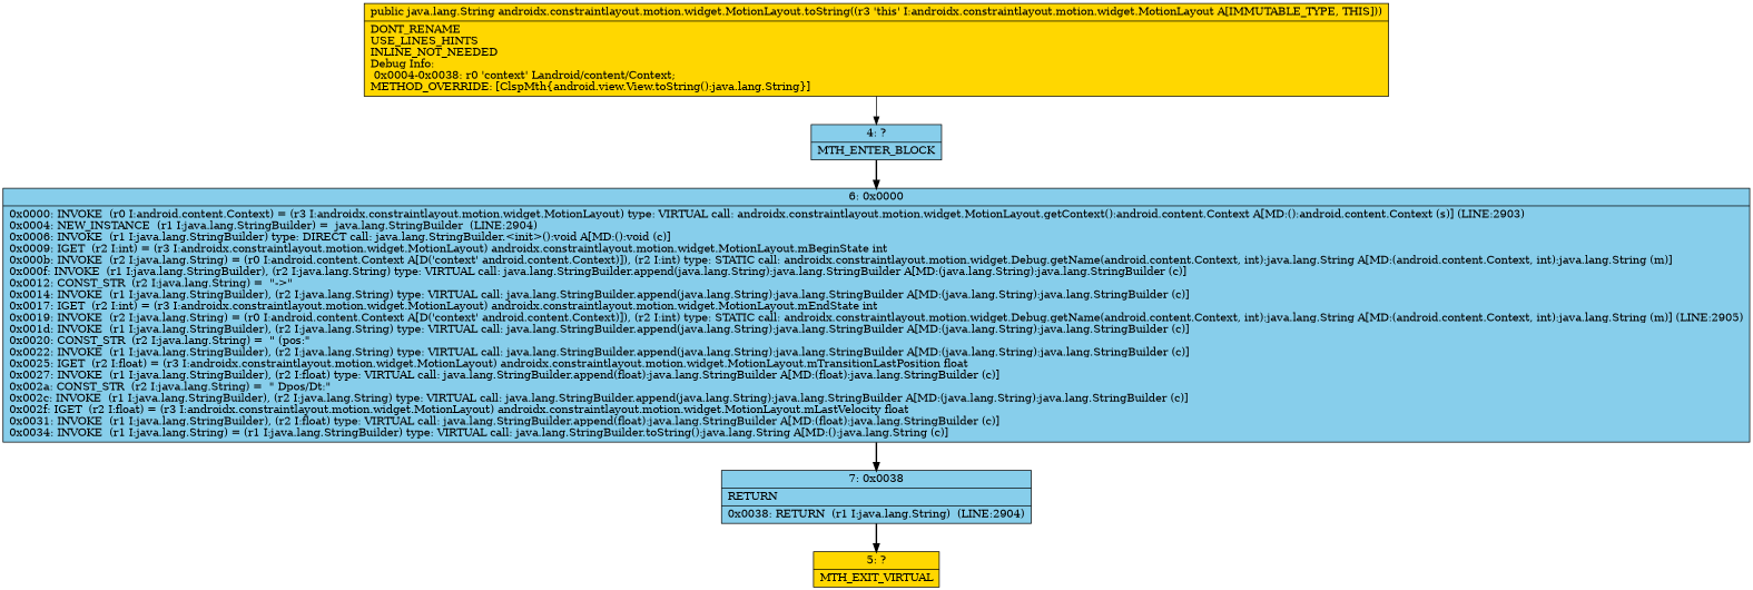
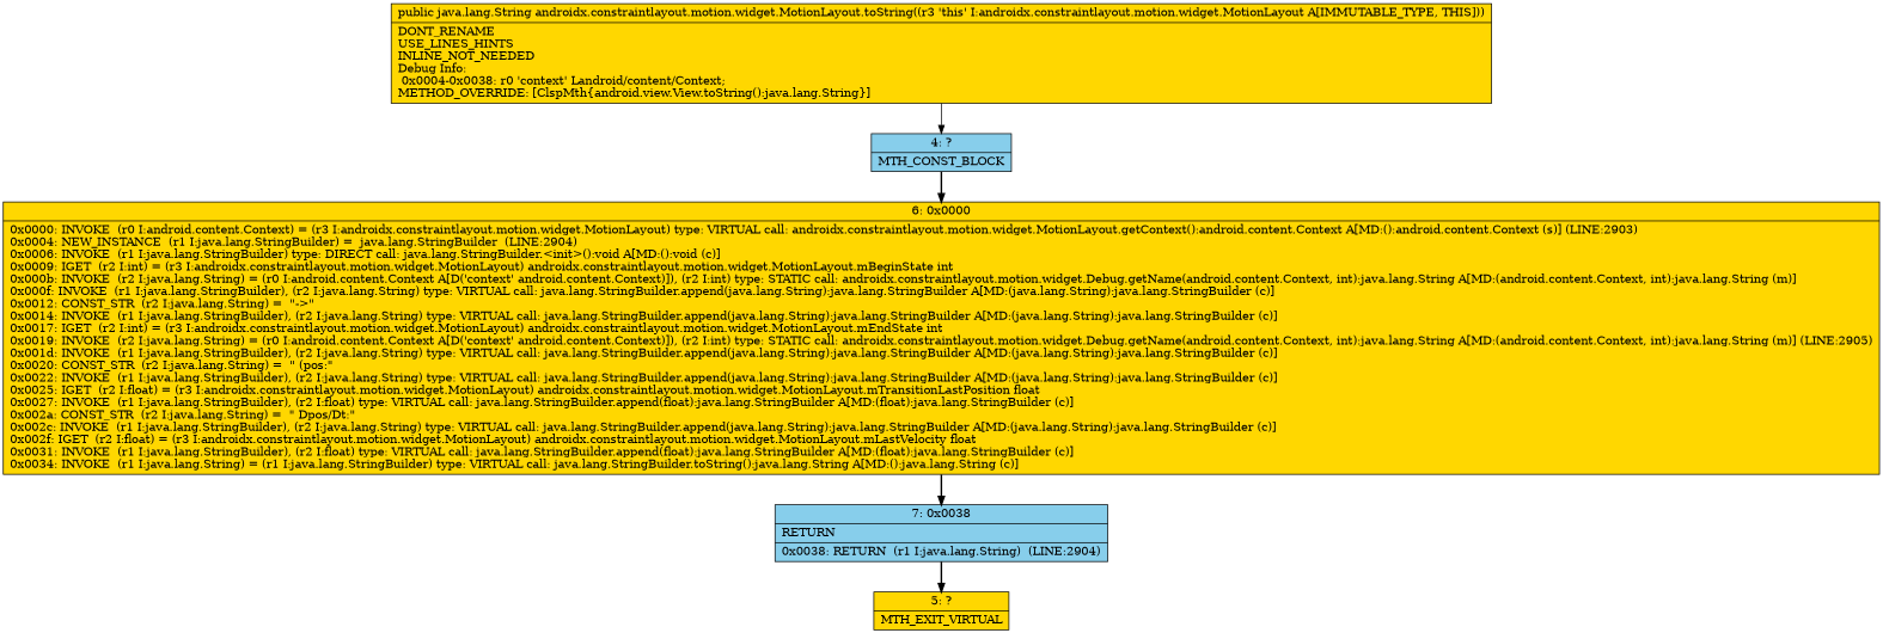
  digraph {
    node [fillcolor=skyblue shape=record style=filled]
    edge [style=bold]
-   n1 [label="{4\:\ ?|MTH_ENTER_BLOCK\l}"]
-   n2 [label="{6\:\ 0x0000|0x0000: INVOKE  (r0 I:android.content.Context) = (r3 I:androidx.constraintlayout.motion.widget.MotionLayout) type: VIRTUAL call: androidx.constraintlayout.motion.widget.MotionLayout.getContext():android.content.Context A[MD:():android.content.Context (s)] (LINE:2903)\l0x0004: NEW_INSTANCE  (r1 I:java.lang.StringBuilder) =  java.lang.StringBuilder  (LINE:2904)\l0x0006: INVOKE  (r1 I:java.lang.StringBuilder) type: DIRECT call: java.lang.StringBuilder.\<init\>():void A[MD:():void (c)]\l0x0009: IGET  (r2 I:int) = (r3 I:androidx.constraintlayout.motion.widget.MotionLayout) androidx.constraintlayout.motion.widget.MotionLayout.mBeginState int \l0x000b: INVOKE  (r2 I:java.lang.String) = (r0 I:android.content.Context A[D('context' android.content.Context)]), (r2 I:int) type: STATIC call: androidx.constraintlayout.motion.widget.Debug.getName(android.content.Context, int):java.lang.String A[MD:(android.content.Context, int):java.lang.String (m)]\l0x000f: INVOKE  (r1 I:java.lang.StringBuilder), (r2 I:java.lang.String) type: VIRTUAL call: java.lang.StringBuilder.append(java.lang.String):java.lang.StringBuilder A[MD:(java.lang.String):java.lang.StringBuilder (c)]\l0x0012: CONST_STR  (r2 I:java.lang.String) =  \"\-\>\" \l0x0014: INVOKE  (r1 I:java.lang.StringBuilder), (r2 I:java.lang.String) type: VIRTUAL call: java.lang.StringBuilder.append(java.lang.String):java.lang.StringBuilder A[MD:(java.lang.String):java.lang.StringBuilder (c)]\l0x0017: IGET  (r2 I:int) = (r3 I:androidx.constraintlayout.motion.widget.MotionLayout) androidx.constraintlayout.motion.widget.MotionLayout.mEndState int \l0x0019: INVOKE  (r2 I:java.lang.String) = (r0 I:android.content.Context A[D('context' android.content.Context)]), (r2 I:int) type: STATIC call: androidx.constraintlayout.motion.widget.Debug.getName(android.content.Context, int):java.lang.String A[MD:(android.content.Context, int):java.lang.String (m)] (LINE:2905)\l0x001d: INVOKE  (r1 I:java.lang.StringBuilder), (r2 I:java.lang.String) type: VIRTUAL call: java.lang.StringBuilder.append(java.lang.String):java.lang.StringBuilder A[MD:(java.lang.String):java.lang.StringBuilder (c)]\l0x0020: CONST_STR  (r2 I:java.lang.String) =  \" (pos:\" \l0x0022: INVOKE  (r1 I:java.lang.StringBuilder), (r2 I:java.lang.String) type: VIRTUAL call: java.lang.StringBuilder.append(java.lang.String):java.lang.StringBuilder A[MD:(java.lang.String):java.lang.StringBuilder (c)]\l0x0025: IGET  (r2 I:float) = (r3 I:androidx.constraintlayout.motion.widget.MotionLayout) androidx.constraintlayout.motion.widget.MotionLayout.mTransitionLastPosition float \l0x0027: INVOKE  (r1 I:java.lang.StringBuilder), (r2 I:float) type: VIRTUAL call: java.lang.StringBuilder.append(float):java.lang.StringBuilder A[MD:(float):java.lang.StringBuilder (c)]\l0x002a: CONST_STR  (r2 I:java.lang.String) =  \" Dpos\/Dt:\" \l0x002c: INVOKE  (r1 I:java.lang.StringBuilder), (r2 I:java.lang.String) type: VIRTUAL call: java.lang.StringBuilder.append(java.lang.String):java.lang.StringBuilder A[MD:(java.lang.String):java.lang.StringBuilder (c)]\l0x002f: IGET  (r2 I:float) = (r3 I:androidx.constraintlayout.motion.widget.MotionLayout) androidx.constraintlayout.motion.widget.MotionLayout.mLastVelocity float \l0x0031: INVOKE  (r1 I:java.lang.StringBuilder), (r2 I:float) type: VIRTUAL call: java.lang.StringBuilder.append(float):java.lang.StringBuilder A[MD:(float):java.lang.StringBuilder (c)]\l0x0034: INVOKE  (r1 I:java.lang.String) = (r1 I:java.lang.StringBuilder) type: VIRTUAL call: java.lang.StringBuilder.toString():java.lang.String A[MD:():java.lang.String (c)]\l}"]
+   n1 [label="{4\:\ ?|MTH_CONST_BLOCK\l}"]
+   n2 [fillcolor=gold label="{6\:\ 0x0000|0x0000: INVOKE  (r0 I:android.content.Context) = (r3 I:androidx.constraintlayout.motion.widget.MotionLayout) type: VIRTUAL call: androidx.constraintlayout.motion.widget.MotionLayout.getContext():android.content.Context A[MD:():android.content.Context (s)] (LINE:2903)\l0x0004: NEW_INSTANCE  (r1 I:java.lang.StringBuilder) =  java.lang.StringBuilder  (LINE:2904)\l0x0006: INVOKE  (r1 I:java.lang.StringBuilder) type: DIRECT call: java.lang.StringBuilder.\<init\>():void A[MD:():void (c)]\l0x0009: IGET  (r2 I:int) = (r3 I:androidx.constraintlayout.motion.widget.MotionLayout) androidx.constraintlayout.motion.widget.MotionLayout.mBeginState int \l0x000b: INVOKE  (r2 I:java.lang.String) = (r0 I:android.content.Context A[D('context' android.content.Context)]), (r2 I:int) type: STATIC call: androidx.constraintlayout.motion.widget.Debug.getName(android.content.Context, int):java.lang.String A[MD:(android.content.Context, int):java.lang.String (m)]\l0x000f: INVOKE  (r1 I:java.lang.StringBuilder), (r2 I:java.lang.String) type: VIRTUAL call: java.lang.StringBuilder.append(java.lang.String):java.lang.StringBuilder A[MD:(java.lang.String):java.lang.StringBuilder (c)]\l0x0012: CONST_STR  (r2 I:java.lang.String) =  \"\-\>\" \l0x0014: INVOKE  (r1 I:java.lang.StringBuilder), (r2 I:java.lang.String) type: VIRTUAL call: java.lang.StringBuilder.append(java.lang.String):java.lang.StringBuilder A[MD:(java.lang.String):java.lang.StringBuilder (c)]\l0x0017: IGET  (r2 I:int) = (r3 I:androidx.constraintlayout.motion.widget.MotionLayout) androidx.constraintlayout.motion.widget.MotionLayout.mEndState int \l0x0019: INVOKE  (r2 I:java.lang.String) = (r0 I:android.content.Context A[D('context' android.content.Context)]), (r2 I:int) type: STATIC call: androidx.constraintlayout.motion.widget.Debug.getName(android.content.Context, int):java.lang.String A[MD:(android.content.Context, int):java.lang.String (m)] (LINE:2905)\l0x001d: INVOKE  (r1 I:java.lang.StringBuilder), (r2 I:java.lang.String) type: VIRTUAL call: java.lang.StringBuilder.append(java.lang.String):java.lang.StringBuilder A[MD:(java.lang.String):java.lang.StringBuilder (c)]\l0x0020: CONST_STR  (r2 I:java.lang.String) =  \" (pos:\" \l0x0022: INVOKE  (r1 I:java.lang.StringBuilder), (r2 I:java.lang.String) type: VIRTUAL call: java.lang.StringBuilder.append(java.lang.String):java.lang.StringBuilder A[MD:(java.lang.String):java.lang.StringBuilder (c)]\l0x0025: IGET  (r2 I:float) = (r3 I:androidx.constraintlayout.motion.widget.MotionLayout) androidx.constraintlayout.motion.widget.MotionLayout.mTransitionLastPosition float \l0x0027: INVOKE  (r1 I:java.lang.StringBuilder), (r2 I:float) type: VIRTUAL call: java.lang.StringBuilder.append(float):java.lang.StringBuilder A[MD:(float):java.lang.StringBuilder (c)]\l0x002a: CONST_STR  (r2 I:java.lang.String) =  \" Dpos\/Dt:\" \l0x002c: INVOKE  (r1 I:java.lang.StringBuilder), (r2 I:java.lang.String) type: VIRTUAL call: java.lang.StringBuilder.append(java.lang.String):java.lang.StringBuilder A[MD:(java.lang.String):java.lang.StringBuilder (c)]\l0x002f: IGET  (r2 I:float) = (r3 I:androidx.constraintlayout.motion.widget.MotionLayout) androidx.constraintlayout.motion.widget.MotionLayout.mLastVelocity float \l0x0031: INVOKE  (r1 I:java.lang.StringBuilder), (r2 I:float) type: VIRTUAL call: java.lang.StringBuilder.append(float):java.lang.StringBuilder A[MD:(float):java.lang.StringBuilder (c)]\l0x0034: INVOKE  (r1 I:java.lang.String) = (r1 I:java.lang.StringBuilder) type: VIRTUAL call: java.lang.StringBuilder.toString():java.lang.String A[MD:():java.lang.String (c)]\l}"]
    n3 [label="{7\:\ 0x0038|RETURN\l|0x0038: RETURN  (r1 I:java.lang.String)  (LINE:2904)\l}"]
    n4 [fillcolor=gold label="{5\:\ ?|MTH_EXIT_VIRTUAL\l}"]
    n5 [fillcolor=gold label="{public java.lang.String androidx.constraintlayout.motion.widget.MotionLayout.toString((r3 'this' I:androidx.constraintlayout.motion.widget.MotionLayout A[IMMUTABLE_TYPE, THIS]))  | DONT_RENAME\lUSE_LINES_HINTS\lINLINE_NOT_NEEDED\lDebug Info:\l  0x0004\-0x0038: r0 'context' Landroid\/content\/Context;\lMETHOD_OVERRIDE: [ClspMth\{android.view.View.toString():java.lang.String\}]\l}"]
    n1 -> n2
    n2 -> n3
    n3 -> n4
    n5 -> n1 [style=solid]
  }
